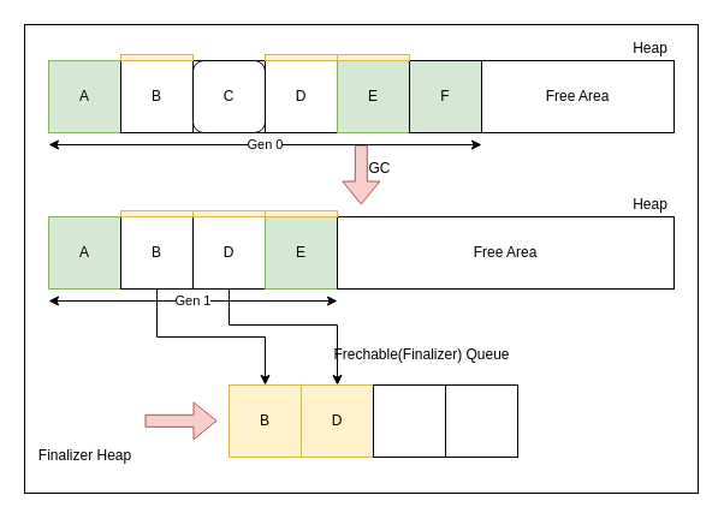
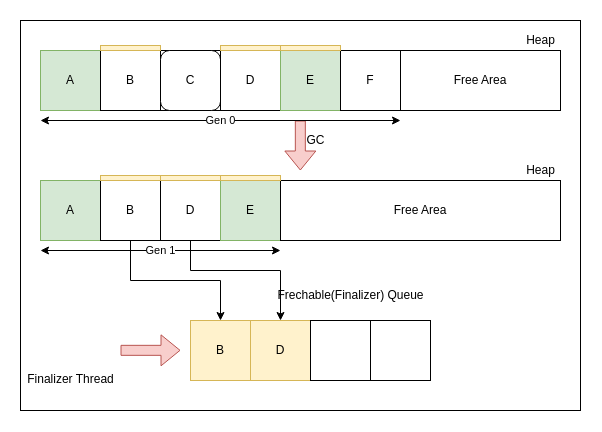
  <mxCell id="0" />
  <mxCell id="1" parent="0" />
  <mxCell id="2" value="" style="rounded=0;whiteSpace=wrap;html=1;" vertex="1" parent="1"><mxGeometry x="20" y="20" width="560" height="390" as="geometry" /></mxCell>
  <mxCell id="3" value="" style="rounded=0;whiteSpace=wrap;html=1;" vertex="1" parent="1"><mxGeometry x="40" y="50" width="520" height="60" as="geometry" /></mxCell>
  <mxCell id="4" value="A" style="rounded=0;whiteSpace=wrap;html=1;fillColor=#d5e8d4;strokeColor=#82b366;" vertex="1" parent="1"><mxGeometry x="40" y="50" width="60" height="60" as="geometry" /></mxCell>
  <mxCell id="5" value="B" style="rounded=0;whiteSpace=wrap;html=1;" vertex="1" parent="1"><mxGeometry x="100" y="50" width="60" height="60" as="geometry" /></mxCell>
  <mxCell id="6" value="C" style="whiteSpace=wrap;html=1;rounded=1;" vertex="1" parent="1"><mxGeometry x="160" y="50" width="60" height="60" as="geometry" /></mxCell>
  <mxCell id="7" value="D" style="rounded=0;whiteSpace=wrap;html=1;" vertex="1" parent="1"><mxGeometry x="220" y="50" width="60" height="60" as="geometry" /></mxCell>
  <mxCell id="8" value="E" style="rounded=0;whiteSpace=wrap;html=1;fillColor=#d5e8d4;strokeColor=#82b366;" vertex="1" parent="1"><mxGeometry x="280" y="50" width="60" height="60" as="geometry" /></mxCell>
- <mxCell id="9" value="F" style="rounded=0;whiteSpace=wrap;html=1;fillColor=#d5e8d4;" vertex="1" parent="1"><mxGeometry x="340" y="50" width="60" height="60" as="geometry" /></mxCell>
+ <mxCell id="9" value="F" style="rounded=0;whiteSpace=wrap;html=1;" vertex="1" parent="1"><mxGeometry x="340" y="50" width="60" height="60" as="geometry" /></mxCell>
  <mxCell id="10" value="Free Area" style="rounded=0;whiteSpace=wrap;html=1;" vertex="1" parent="1"><mxGeometry x="400" y="50" width="160" height="60" as="geometry" /></mxCell>
  <mxCell id="11" value="Heap" style="text;html=1;align=center;verticalAlign=middle;resizable=0;points=[];autosize=1;strokeColor=none;" vertex="1" parent="1"><mxGeometry x="520" y="30" width="40" height="20" as="geometry" /></mxCell>
  <mxCell id="12" value="" style="rounded=0;whiteSpace=wrap;html=1;fillColor=#fff2cc;strokeColor=#d6b656;" vertex="1" parent="1"><mxGeometry x="100" y="45" width="60" height="5" as="geometry" /></mxCell>
  <mxCell id="13" value="" style="rounded=0;whiteSpace=wrap;html=1;fillColor=#fff2cc;strokeColor=#d6b656;" vertex="1" parent="1"><mxGeometry x="220" y="45" width="60" height="5" as="geometry" /></mxCell>
  <mxCell id="14" value="" style="rounded=0;whiteSpace=wrap;html=1;fillColor=#fff2cc;strokeColor=#d6b656;" vertex="1" parent="1"><mxGeometry x="280" y="45" width="60" height="5" as="geometry" /></mxCell>
  <mxCell id="15" value="" style="rounded=0;whiteSpace=wrap;html=1;" vertex="1" parent="1"><mxGeometry x="40" y="180" width="520" height="60" as="geometry" /></mxCell>
  <mxCell id="16" value="A" style="rounded=0;whiteSpace=wrap;html=1;fillColor=#d5e8d4;strokeColor=#82b366;" vertex="1" parent="1"><mxGeometry x="40" y="180" width="60" height="60" as="geometry" /></mxCell>
  <mxCell id="17" value="" style="edgeStyle=orthogonalEdgeStyle;rounded=0;orthogonalLoop=1;jettySize=auto;html=1;" edge="1" parent="1" source="18"><mxGeometry relative="1" as="geometry"><mxPoint x="220" y="320" as="targetPoint" /><Array as="points"><mxPoint x="130" y="280" /><mxPoint x="220" y="280" /></Array></mxGeometry></mxCell>
  <mxCell id="18" value="B" style="rounded=0;whiteSpace=wrap;html=1;" vertex="1" parent="1"><mxGeometry x="100" y="180" width="60" height="60" as="geometry" /></mxCell>
  <mxCell id="19" value="" style="edgeStyle=orthogonalEdgeStyle;rounded=0;orthogonalLoop=1;jettySize=auto;html=1;entryX=0.5;entryY=0;entryDx=0;entryDy=0;" edge="1" parent="1" source="20" target="33"><mxGeometry relative="1" as="geometry"><Array as="points"><mxPoint x="190" y="270" /><mxPoint x="280" y="270" /></Array></mxGeometry></mxCell>
  <mxCell id="20" value="D" style="rounded=0;whiteSpace=wrap;html=1;" vertex="1" parent="1"><mxGeometry x="160" y="180" width="60" height="60" as="geometry" /></mxCell>
  <mxCell id="21" value="E" style="rounded=0;whiteSpace=wrap;html=1;fillColor=#d5e8d4;strokeColor=#82b366;" vertex="1" parent="1"><mxGeometry x="220" y="180" width="60" height="60" as="geometry" /></mxCell>
  <mxCell id="22" value="Free Area" style="rounded=0;whiteSpace=wrap;html=1;" vertex="1" parent="1"><mxGeometry x="280" y="180" width="280" height="60" as="geometry" /></mxCell>
  <mxCell id="23" value="Heap" style="text;html=1;align=center;verticalAlign=middle;resizable=0;points=[];autosize=1;strokeColor=none;" vertex="1" parent="1"><mxGeometry x="520" y="160" width="40" height="20" as="geometry" /></mxCell>
  <mxCell id="24" value="" style="rounded=0;whiteSpace=wrap;html=1;fillColor=#fff2cc;strokeColor=#d6b656;" vertex="1" parent="1"><mxGeometry x="100" y="175" width="60" height="5" as="geometry" /></mxCell>
  <mxCell id="25" value="" style="rounded=0;whiteSpace=wrap;html=1;fillColor=#fff2cc;strokeColor=#d6b656;" vertex="1" parent="1"><mxGeometry x="160" y="175" width="60" height="5" as="geometry" /></mxCell>
  <mxCell id="26" value="" style="rounded=0;whiteSpace=wrap;html=1;fillColor=#fff2cc;strokeColor=#d6b656;" vertex="1" parent="1"><mxGeometry x="220" y="175" width="60" height="5" as="geometry" /></mxCell>
  <mxCell id="27" value="" style="shape=flexArrow;endArrow=classic;html=1;fillColor=#f8cecc;strokeColor=#b85450;" edge="1" parent="1"><mxGeometry width="50" height="50" relative="1" as="geometry"><mxPoint x="299.83" y="120" as="sourcePoint" /><mxPoint x="299.83" y="170" as="targetPoint" /></mxGeometry></mxCell>
  <mxCell id="28" value="GC" style="text;html=1;align=center;verticalAlign=middle;resizable=0;points=[];autosize=1;strokeColor=none;" vertex="1" parent="1"><mxGeometry x="300" y="130" width="30" height="20" as="geometry" /></mxCell>
  <mxCell id="29" value="Gen 0" style="endArrow=classic;startArrow=classic;html=1;" edge="1" parent="1"><mxGeometry width="50" height="50" relative="1" as="geometry"><mxPoint x="40" y="120" as="sourcePoint" /><mxPoint x="400" y="120" as="targetPoint" /></mxGeometry></mxCell>
  <mxCell id="30" value="Gen 1" style="endArrow=classic;startArrow=classic;html=1;" edge="1" parent="1"><mxGeometry width="50" height="50" relative="1" as="geometry"><mxPoint x="40" y="250" as="sourcePoint" /><mxPoint x="280" y="250" as="targetPoint" /></mxGeometry></mxCell>
  <mxCell id="31" value="" style="rounded=0;whiteSpace=wrap;html=1;" vertex="1" parent="1"><mxGeometry x="310" y="320" width="120" height="60" as="geometry" /></mxCell>
  <mxCell id="32" value="B" style="rounded=0;whiteSpace=wrap;html=1;fillColor=#fff2cc;strokeColor=#d6b656;" vertex="1" parent="1"><mxGeometry x="190" y="320" width="60" height="60" as="geometry" /></mxCell>
  <mxCell id="33" value="D" style="rounded=0;whiteSpace=wrap;html=1;fillColor=#fff2cc;strokeColor=#d6b656;" vertex="1" parent="1"><mxGeometry x="250" y="320" width="60" height="60" as="geometry" /></mxCell>
  <mxCell id="34" value="" style="rounded=0;whiteSpace=wrap;html=1;" vertex="1" parent="1"><mxGeometry x="310" y="320" width="60" height="60" as="geometry" /></mxCell>
  <mxCell id="35" value="Frechable(Finalizer) Queue" style="text;html=1;align=center;verticalAlign=middle;resizable=0;points=[];autosize=1;strokeColor=none;" vertex="1" parent="1"><mxGeometry x="270" y="285" width="160" height="20" as="geometry" /></mxCell>
  <mxCell id="36" value="" style="group;rotation=25;" vertex="1" connectable="0" parent="1"><mxGeometry x="42" y="317" width="56" height="52" as="geometry" /></mxCell>
  <mxCell id="37" value="" style="shape=image;html=1;verticalAlign=top;verticalLabelPosition=bottom;labelBackgroundColor=#ffffff;imageAspect=0;aspect=fixed;image=https://cdn2.iconfinder.com/data/icons/devine-icons-part-2/128/Work.png;rotation=25;" vertex="1" parent="36"><mxGeometry x="18" y="1" width="30" height="30" as="geometry" /></mxCell>
  <mxCell id="38" value="" style="shape=image;html=1;verticalAlign=top;verticalLabelPosition=bottom;labelBackgroundColor=#ffffff;imageAspect=0;aspect=fixed;image=https://cdn2.iconfinder.com/data/icons/devine-icons-part-2/128/Work.png;rotation=25;" vertex="1" parent="36"><mxGeometry x="-3" y="15" width="30" height="30" as="geometry" /></mxCell>
  <mxCell id="39" value="" style="shape=image;html=1;verticalAlign=top;verticalLabelPosition=bottom;labelBackgroundColor=#ffffff;imageAspect=0;aspect=fixed;image=https://cdn2.iconfinder.com/data/icons/devine-icons-part-2/128/Work.png;rotation=25;" vertex="1" parent="36"><mxGeometry x="20" y="26" width="30" height="30" as="geometry" /></mxCell>
- <mxCell id="40" value="Finalizer Heap" style="text;html=1;align=center;verticalAlign=middle;resizable=0;points=[];autosize=1;strokeColor=none;" vertex="1" parent="1"><mxGeometry x="20" y="369" width="100" height="20" as="geometry" /></mxCell>
+ <mxCell id="40" value="Finalizer Thread" style="text;html=1;align=center;verticalAlign=middle;resizable=0;points=[];autosize=1;strokeColor=none;" vertex="1" parent="1"><mxGeometry x="20" y="369" width="100" height="20" as="geometry" /></mxCell>
  <mxCell id="41" value="" style="shape=flexArrow;endArrow=classic;html=1;fillColor=#f8cecc;strokeColor=#b85450;" edge="1" parent="1"><mxGeometry width="50" height="50" relative="1" as="geometry"><mxPoint x="120" y="349.83" as="sourcePoint" /><mxPoint x="180" y="349.83" as="targetPoint" /></mxGeometry></mxCell>
